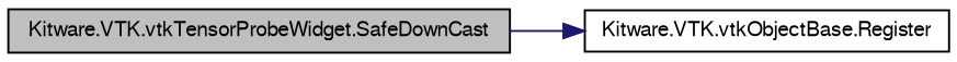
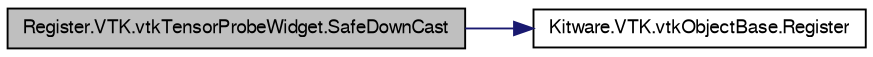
  digraph {
    rankdir=LR
    node [color=black fontname=FreeSans fontsize=10 shape=record]
-   n1 [fillcolor=grey75 fontcolor=black height=0.2 label="Kitware.VTK.vtkTensorProbeWidget.SafeDownCast" style=filled width=0.4]
+   n1 [fillcolor=grey75 fontcolor=black height=0.2 label="Register.VTK.vtkTensorProbeWidget.SafeDownCast" style=filled width=0.4]
    n2 [height=0.2 label="Kitware.VTK.vtkObjectBase.Register" width=0.4]
    n1 -> n2 [color=midnightblue fontname=FreeSans fontsize=10 labelfontname=FreeSans labelfontsize=10 style=solid]
  }
